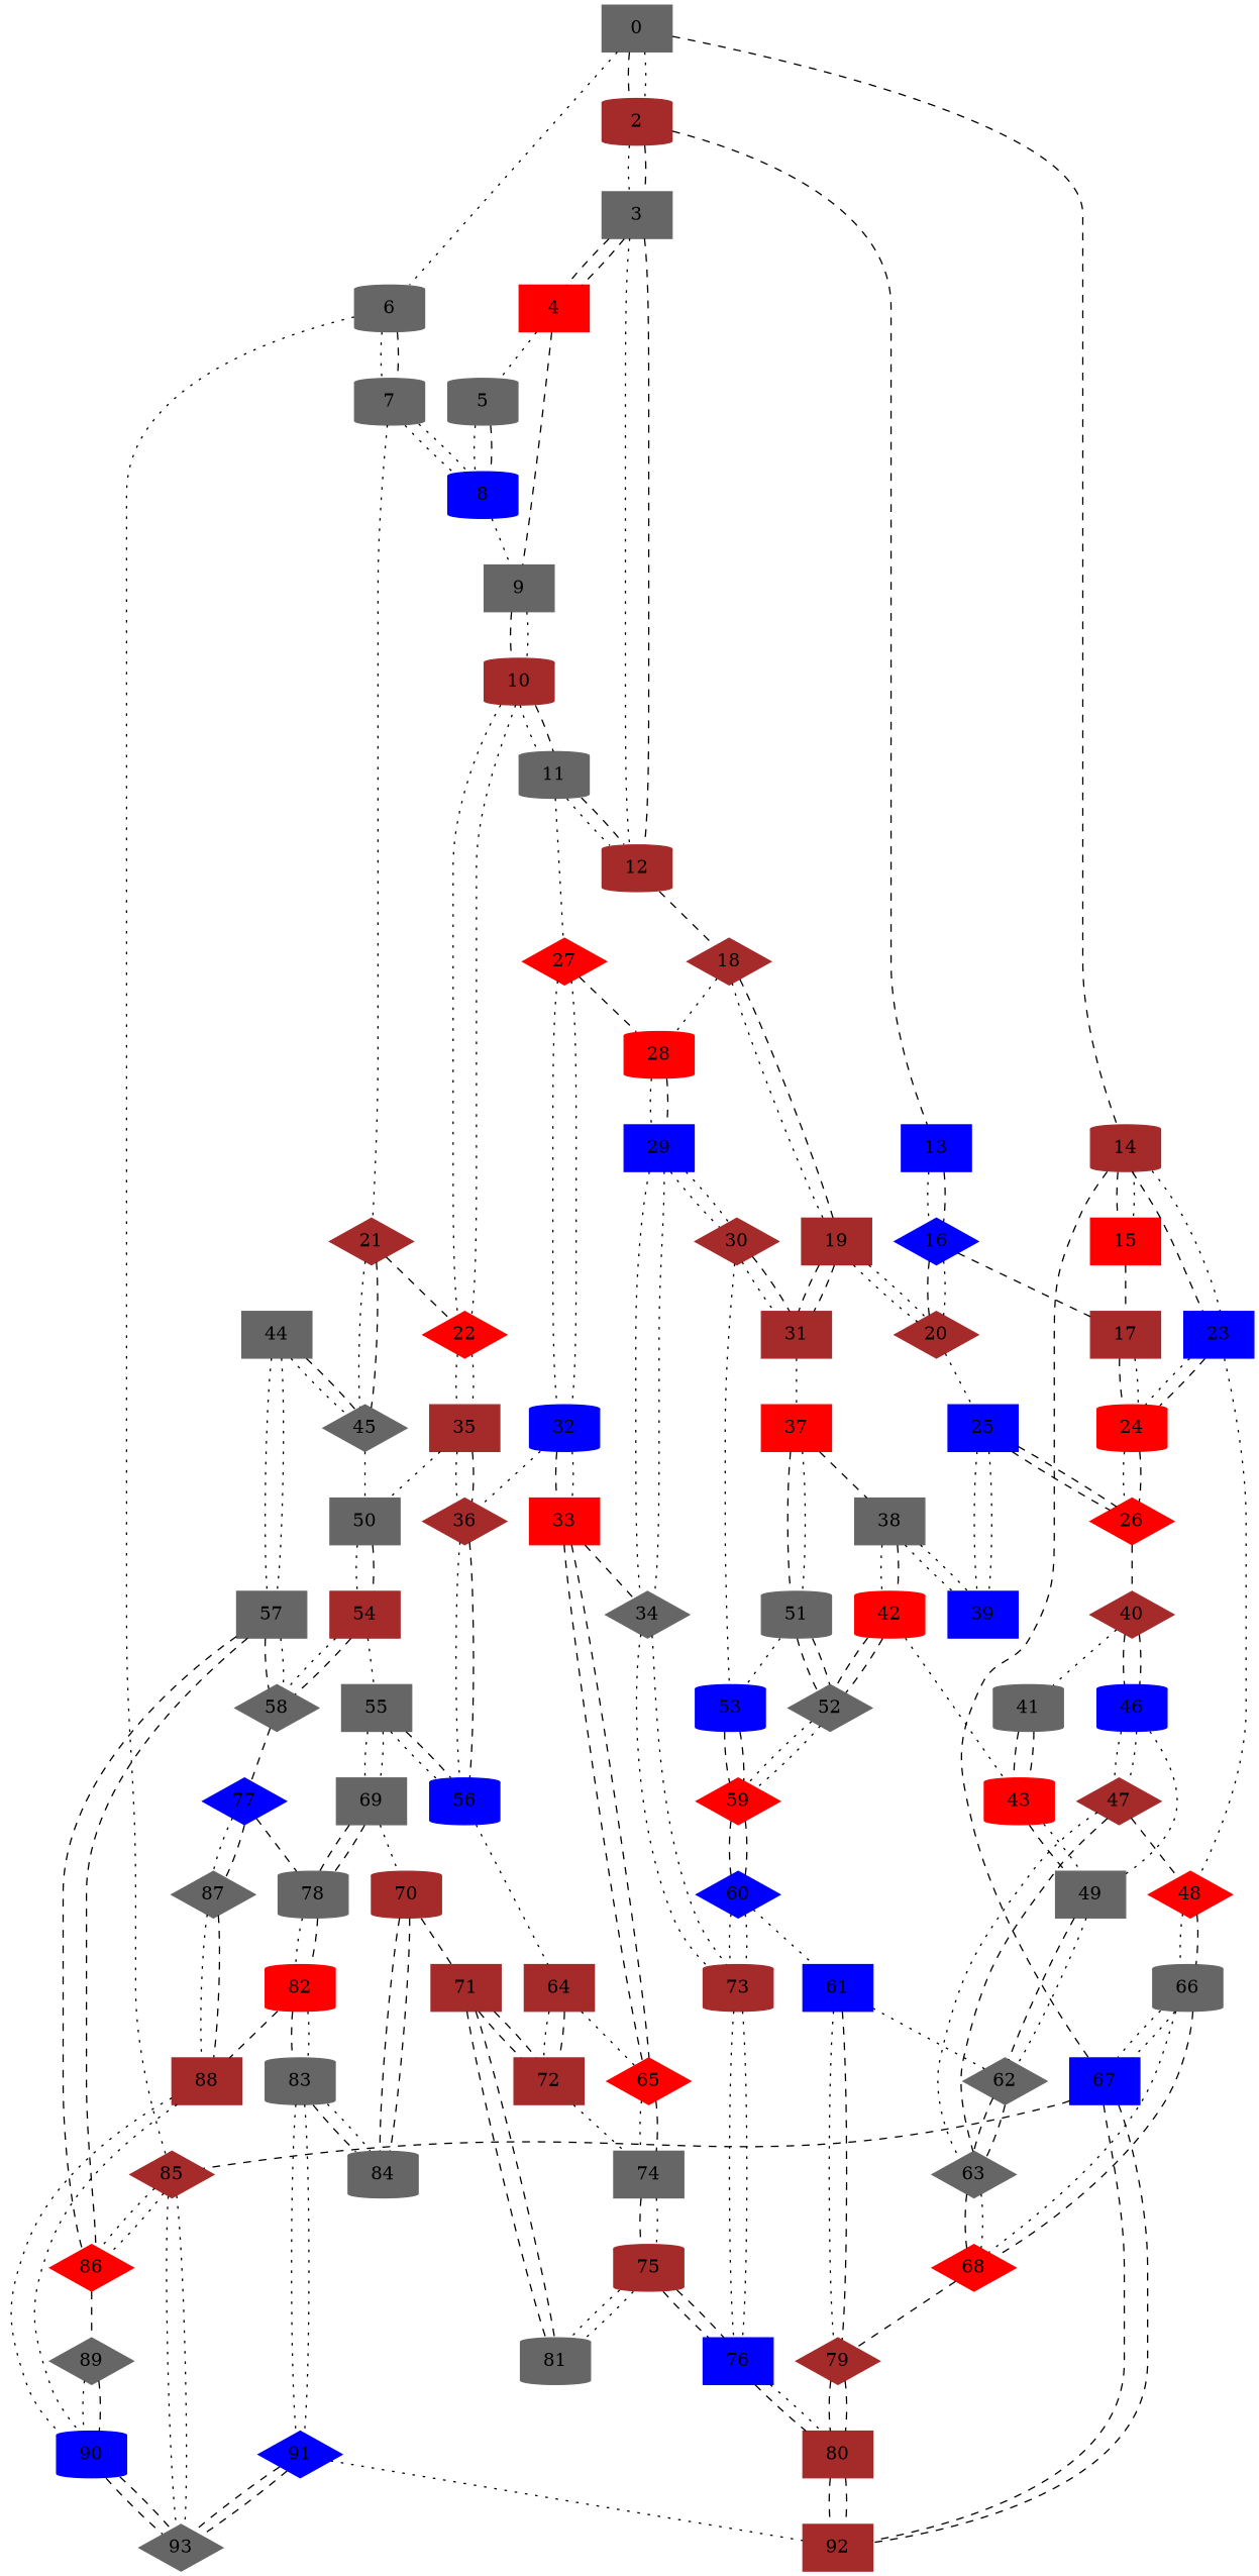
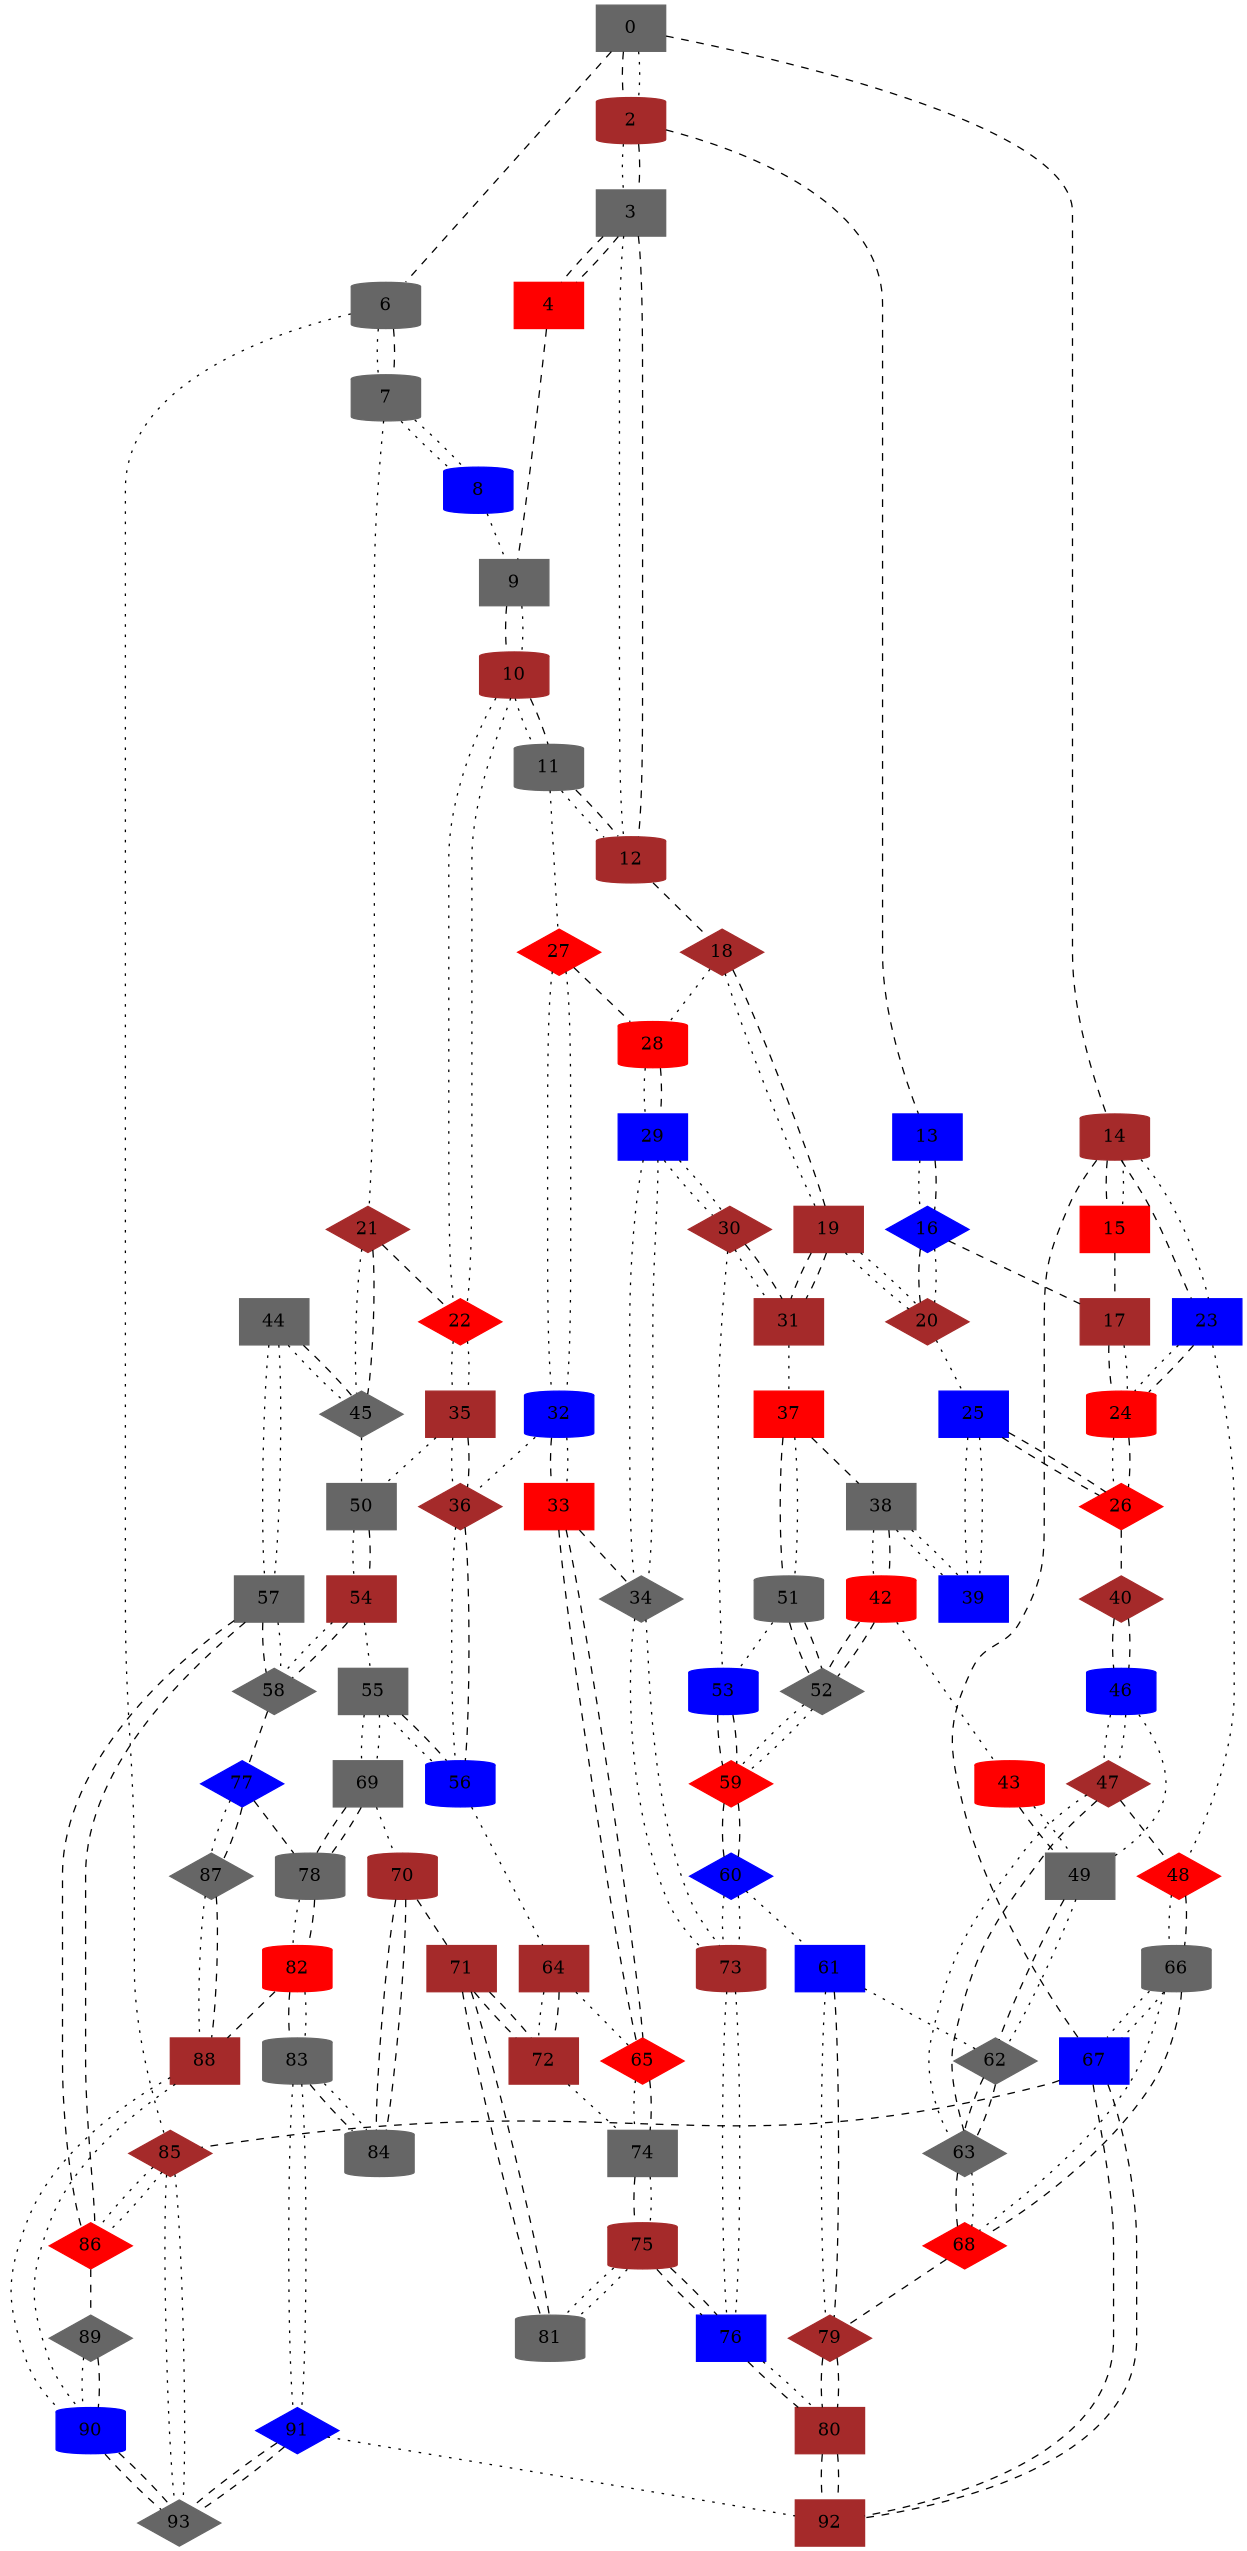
  graph {
    node [color=gray40 shape=box style=filled]
    edge [style=dotted]
    n1 [label=0]
    2 [color=brown shape=cylinder]
    6 [shape=cylinder]
    14 [color=brown shape=cylinder]
    3
    13 [color=blue]
    7 [shape=cylinder]
    85 [color=brown shape=diamond]
    15 [color=red]
    23 [color=blue]
    67 [color=blue]
    4 [color=red]
    12 [color=brown shape=cylinder]
    16 [color=blue shape=diamond]
-   5 [shape=cylinder]
    9
    18 [color=brown shape=diamond]
    8 [color=blue shape=cylinder]
    10 [color=brown shape=cylinder]
    21 [color=brown shape=diamond]
    45 [shape=diamond]
    44
    57
    86 [color=red shape=diamond]
    93 [shape=diamond]
    22 [color=red shape=diamond]
    11 [shape=cylinder]
    27 [color=red shape=diamond]
    35 [color=brown]
    28 [color=red shape=cylinder]
    32 [color=blue shape=cylinder]
    19 [color=brown]
    17 [color=brown]
    20 [color=brown shape=diamond]
    24 [color=red shape=cylinder]
    48 [color=red shape=diamond]
    92 [color=brown]
    25 [color=blue]
    26 [color=red shape=diamond]
    31 [color=brown]
    29 [color=blue]
    37 [color=red]
    39 [color=blue]
    50
    36 [color=brown shape=diamond]
    66 [shape=cylinder]
    40 [color=brown shape=diamond]
-   41 [shape=cylinder]
    46 [color=blue shape=cylinder]
    33 [color=red]
    30 [color=brown shape=diamond]
    34 [shape=diamond]
    53 [color=blue shape=cylinder]
    73 [color=brown shape=cylinder]
    59 [color=red shape=diamond]
    38
    51 [shape=cylinder]
    65 [color=red shape=diamond]
    56 [color=blue shape=cylinder]
    74
    76 [color=blue]
    54 [color=brown]
    64 [color=brown]
    42 [color=red shape=cylinder]
    52 [shape=diamond]
    43 [color=red shape=cylinder]
    49
    47 [color=brown shape=diamond]
    62 [shape=diamond]
    58 [shape=diamond]
    63 [shape=diamond]
    68 [color=red shape=diamond]
    55
    60 [color=blue shape=diamond]
    69
    77 [color=blue shape=diamond]
    70 [color=brown shape=cylinder]
    78 [shape=cylinder]
    72 [color=brown]
    89 [shape=diamond]
    87 [shape=diamond]
    61 [color=blue]
    79 [color=brown shape=diamond]
    80 [color=brown]
    75 [color=brown shape=cylinder]
    71 [color=brown]
    84 [shape=cylinder]
    82 [color=red shape=cylinder]
    81 [shape=cylinder]
    88 [color=brown]
    83 [shape=cylinder]
    91 [color=blue shape=diamond]
    90 [color=blue shape=cylinder]
    n1 -- 2 [style=dashed]
    n1 -- 2
-   n1 -- 6
+   n1 -- 6 [style=dashed]
    n1 -- 14 [style=dashed]
    2 -- 3
    2 -- 3 [style=dashed]
    2 -- 13 [style=dashed]
    6 -- 7
    6 -- 7 [style=dashed]
    6 -- 85
    14 -- 15 [style=dashed]
    14 -- 15
    14 -- 23 [style=dashed]
    14 -- 23
    14 -- 67 [style=dashed]
    3 -- 4 [style=dashed]
    3 -- 4 [style=dashed]
    3 -- 12
    3 -- 12 [style=dashed]
    13 -- 16
    13 -- 16 [style=dashed]
    7 -- 8
    7 -- 8
    7 -- 21
    85 -- 86
    85 -- 86
    85 -- 93
    85 -- 93
    15 -- 17 [style=dashed]
    23 -- 24
    23 -- 24 [style=dashed]
    23 -- 48
    67 -- 85 [style=dashed]
    67 -- 92 [style=dashed]
    67 -- 92 [style=dashed]
-   4 -- 5
    4 -- 9 [style=dashed]
    12 -- 18 [style=dashed]
    16 -- 17 [style=dashed]
    16 -- 20 [style=dashed]
    16 -- 20
-   5 -- 8
-   5 -- 8 [style=dashed]
    9 -- 10 [style=dashed]
    9 -- 10
    18 -- 28
    18 -- 19
    18 -- 19 [style=dashed]
    8 -- 9
    10 -- 22
    10 -- 22
    10 -- 11
    10 -- 11 [style=dashed]
    21 -- 45
    21 -- 45 [style=dashed]
    21 -- 22 [style=dashed]
    45 -- 50
    44 -- 45
    44 -- 45 [style=dashed]
    44 -- 57
    44 -- 57
    57 -- 86 [style=dashed]
    57 -- 86 [style=dashed]
    57 -- 58 [style=dashed]
    57 -- 58
    86 -- 89 [style=dashed]
    22 -- 35
    22 -- 35
    11 -- 12
    11 -- 12 [style=dashed]
    11 -- 27
    27 -- 28 [style=dashed]
    27 -- 32
    27 -- 32
    35 -- 50
    35 -- 36
    35 -- 36 [style=dashed]
    28 -- 29
    28 -- 29 [style=dashed]
    32 -- 36
    32 -- 33 [style=dashed]
    32 -- 33
    19 -- 20
    19 -- 20
    19 -- 31 [style=dashed]
    19 -- 31 [style=dashed]
    17 -- 24 [style=dashed]
    17 -- 24
    20 -- 25
    24 -- 26
    24 -- 26 [style=dashed]
    48 -- 66
    48 -- 66 [style=dashed]
    25 -- 26 [style=dashed]
    25 -- 26 [style=dashed]
    25 -- 39
    25 -- 39
    26 -- 40 [style=dashed]
    31 -- 37
    29 -- 30
    29 -- 30
    29 -- 34
    29 -- 34
    37 -- 38 [style=dashed]
    37 -- 51 [style=dashed]
    37 -- 51
    50 -- 54
    50 -- 54 [style=dashed]
    36 -- 56
    36 -- 56 [style=dashed]
    66 -- 67
    66 -- 67
    66 -- 68
    66 -- 68 [style=dashed]
-   40 -- 41
    40 -- 46 [style=dashed]
    40 -- 46 [style=dashed]
-   41 -- 43 [style=dashed]
-   41 -- 43 [style=dashed]
    46 -- 49
    46 -- 47
    46 -- 47
    33 -- 34 [style=dashed]
    33 -- 65 [style=dashed]
    33 -- 65 [style=dashed]
    30 -- 31
    30 -- 31 [style=dashed]
    30 -- 53
    34 -- 73
    34 -- 73
    53 -- 59 [style=dashed]
    53 -- 59 [style=dashed]
    73 -- 76
    73 -- 76
    59 -- 60 [style=dashed]
    59 -- 60 [style=dashed]
    38 -- 39
    38 -- 39
    38 -- 42
    38 -- 42 [style=dashed]
    51 -- 53
    51 -- 52 [style=dashed]
    51 -- 52 [style=dashed]
    65 -- 74
    65 -- 74 [style=dashed]
    56 -- 64
    74 -- 75 [style=dashed]
    74 -- 75
    76 -- 80 [style=dashed]
    76 -- 80
    54 -- 58
    54 -- 58 [style=dashed]
    54 -- 55
    64 -- 65
    64 -- 72
    64 -- 72 [style=dashed]
    42 -- 52 [style=dashed]
    42 -- 52 [style=dashed]
    42 -- 43
    52 -- 59
    52 -- 59
    43 -- 49 [style=dashed]
    43 -- 49
    49 -- 62 [style=dashed]
    49 -- 62
    47 -- 48 [style=dashed]
    47 -- 63
    47 -- 63 [style=dashed]
    62 -- 63 [style=dashed]
    62 -- 63 [style=dashed]
    58 -- 77 [style=dashed]
    63 -- 68 [style=dashed]
    63 -- 68
    68 -- 79 [style=dashed]
    55 -- 56
    55 -- 56 [style=dashed]
    55 -- 69
    55 -- 69
    60 -- 73
    60 -- 73
    60 -- 61
    69 -- 70
    69 -- 78 [style=dashed]
    69 -- 78 [style=dashed]
    77 -- 78 [style=dashed]
    77 -- 87
    77 -- 87 [style=dashed]
    70 -- 71 [style=dashed]
    70 -- 84 [style=dashed]
    70 -- 84 [style=dashed]
    78 -- 82
    78 -- 82 [style=dashed]
    72 -- 74
    89 -- 90
    89 -- 90 [style=dashed]
    87 -- 88
    87 -- 88 [style=dashed]
    61 -- 62
    61 -- 79
    61 -- 79 [style=dashed]
    79 -- 80 [style=dashed]
    79 -- 80 [style=dashed]
    80 -- 92 [style=dashed]
    80 -- 92 [style=dashed]
    75 -- 76 [style=dashed]
    75 -- 76 [style=dashed]
    75 -- 81
    75 -- 81
    71 -- 72 [style=dashed]
    71 -- 72 [style=dashed]
    71 -- 81 [style=dashed]
    71 -- 81 [style=dashed]
    82 -- 88 [style=dashed]
    82 -- 83 [style=dashed]
    82 -- 83
    88 -- 90
    88 -- 90
    83 -- 84 [style=dashed]
    83 -- 84
    83 -- 91
    83 -- 91
    91 -- 93 [style=dashed]
    91 -- 93 [style=dashed]
    91 -- 92
    90 -- 93 [style=dashed]
    90 -- 93 [style=dashed]
  }
